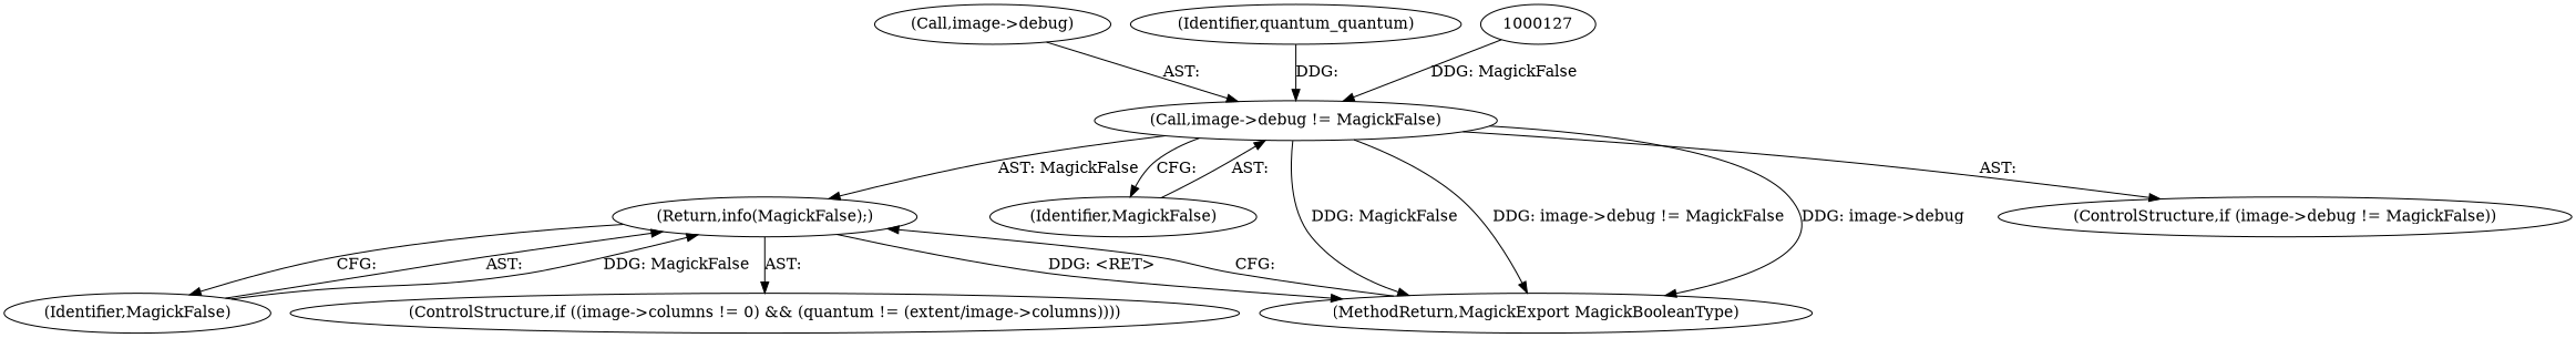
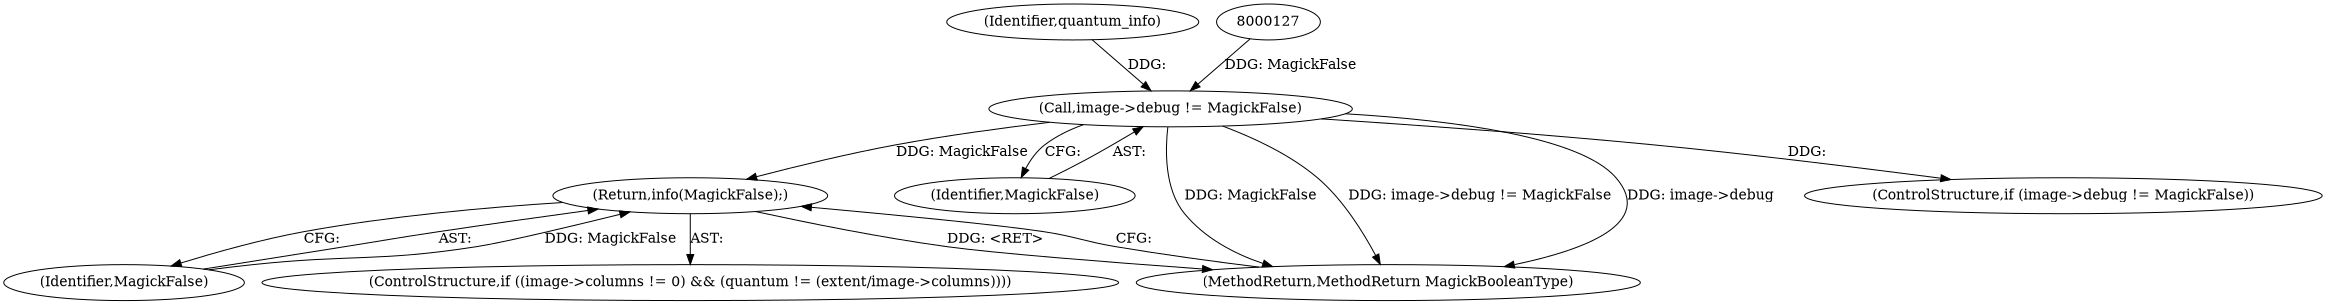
  digraph {
    n1 [label="(Call,image->debug != MagickFalse)"]
    n2 [label="(Return,info(MagickFalse);)"]
    n3 [label="(Identifier,MagickFalse)"]
-   n4 [label="(MethodReturn,MagickExport MagickBooleanType)"]
+   n4 [label="(MethodReturn,MethodReturn MagickBooleanType)"]
    n5 [label="(ControlStructure,if (image->debug != MagickFalse))"]
    n6 [label="(Identifier,MagickFalse)"]
    n7 [label="(ControlStructure,if ((image->columns != 0) && (quantum != (extent/image->columns))))"]
-   n8 [label="(Call,image->debug)"]
-   n9 [label="(Identifier,quantum_quantum)"]
-   1000127
-   n1 -> n2 [label="AST: MagickFalse"]
+   n9 [label="(Identifier,quantum_info)"]
+   1000127 [label=8000127]
+   n1 -> n2 [label="DDG: MagickFalse"]
    n1 -> n3 [label="CFG: "]
    n1 -> n4 [label="DDG: MagickFalse"]
    n1 -> n4 [label="DDG: image->debug != MagickFalse"]
    n1 -> n4 [label="DDG: image->debug"]
-   n1 -> n5 [label="AST: "]
+   n1 -> n5 [label="DDG: "]
    n2 -> n4 [label="DDG: <RET>"]
    n2 -> n6 [label="CFG: "]
    n2 -> n7 [label="AST: "]
    n3 -> n1 [label="AST: "]
    n4 -> n2 [label="CFG: "]
    n6 -> n2 [label="AST: "]
    n6 -> n2 [label="DDG: MagickFalse"]
-   n8 -> n1 [label="AST: "]
    n9 -> n1 [label="DDG: "]
    1000127 -> n1 [label="DDG: MagickFalse"]
  }
